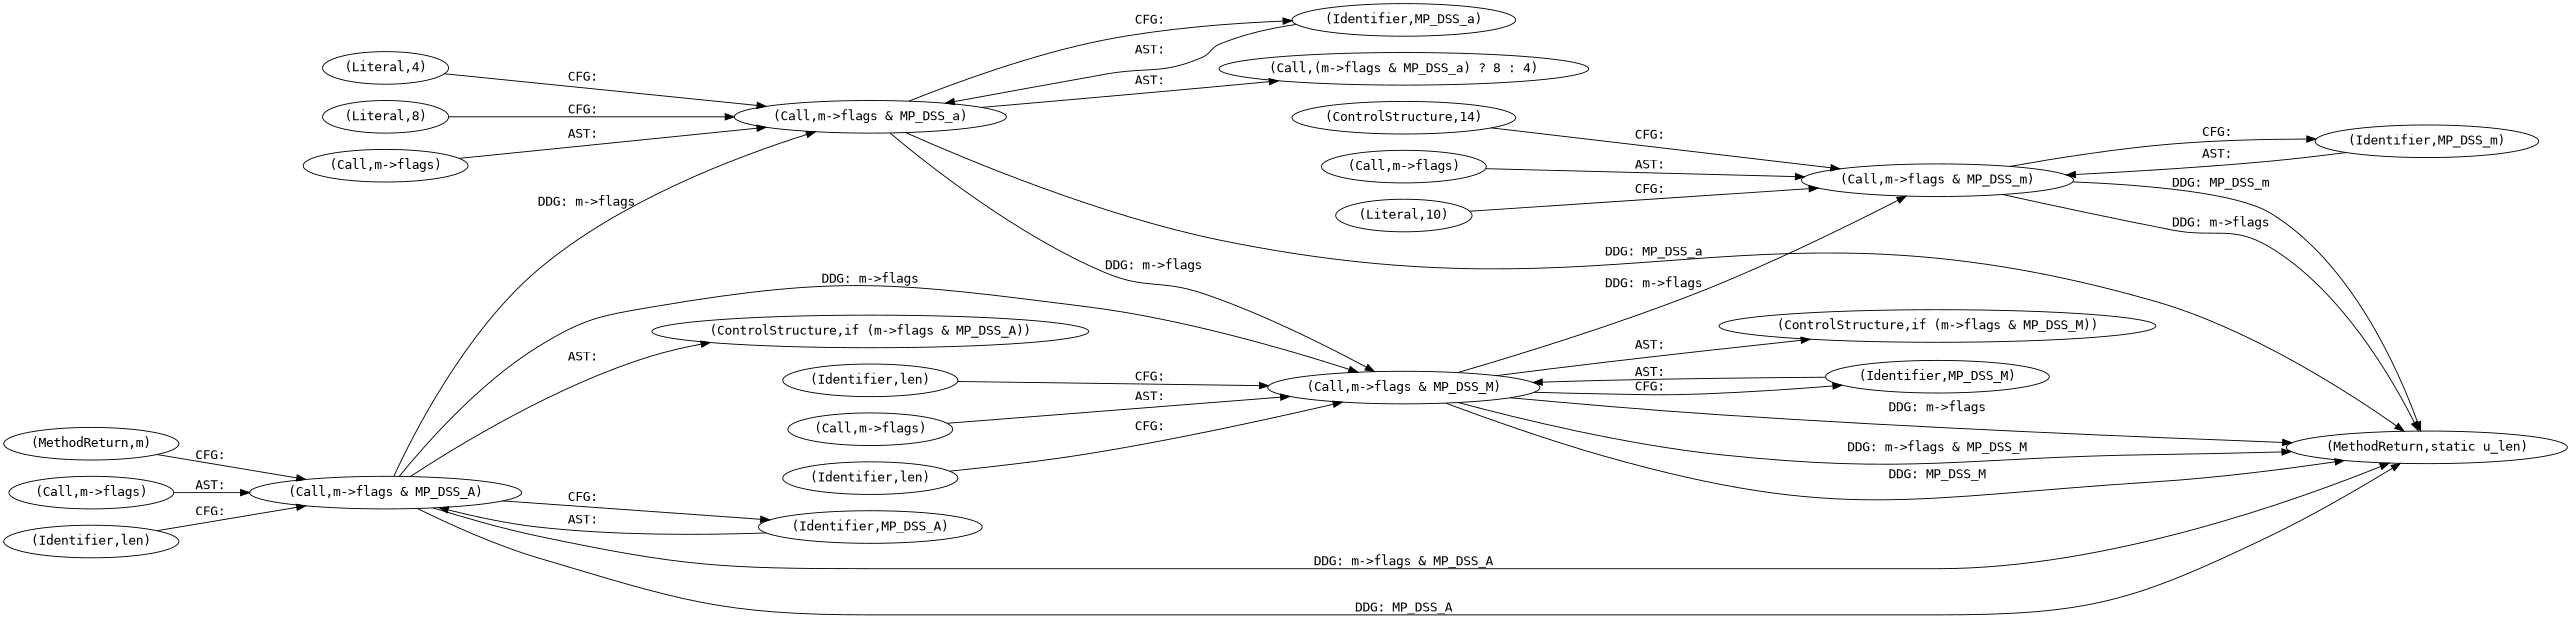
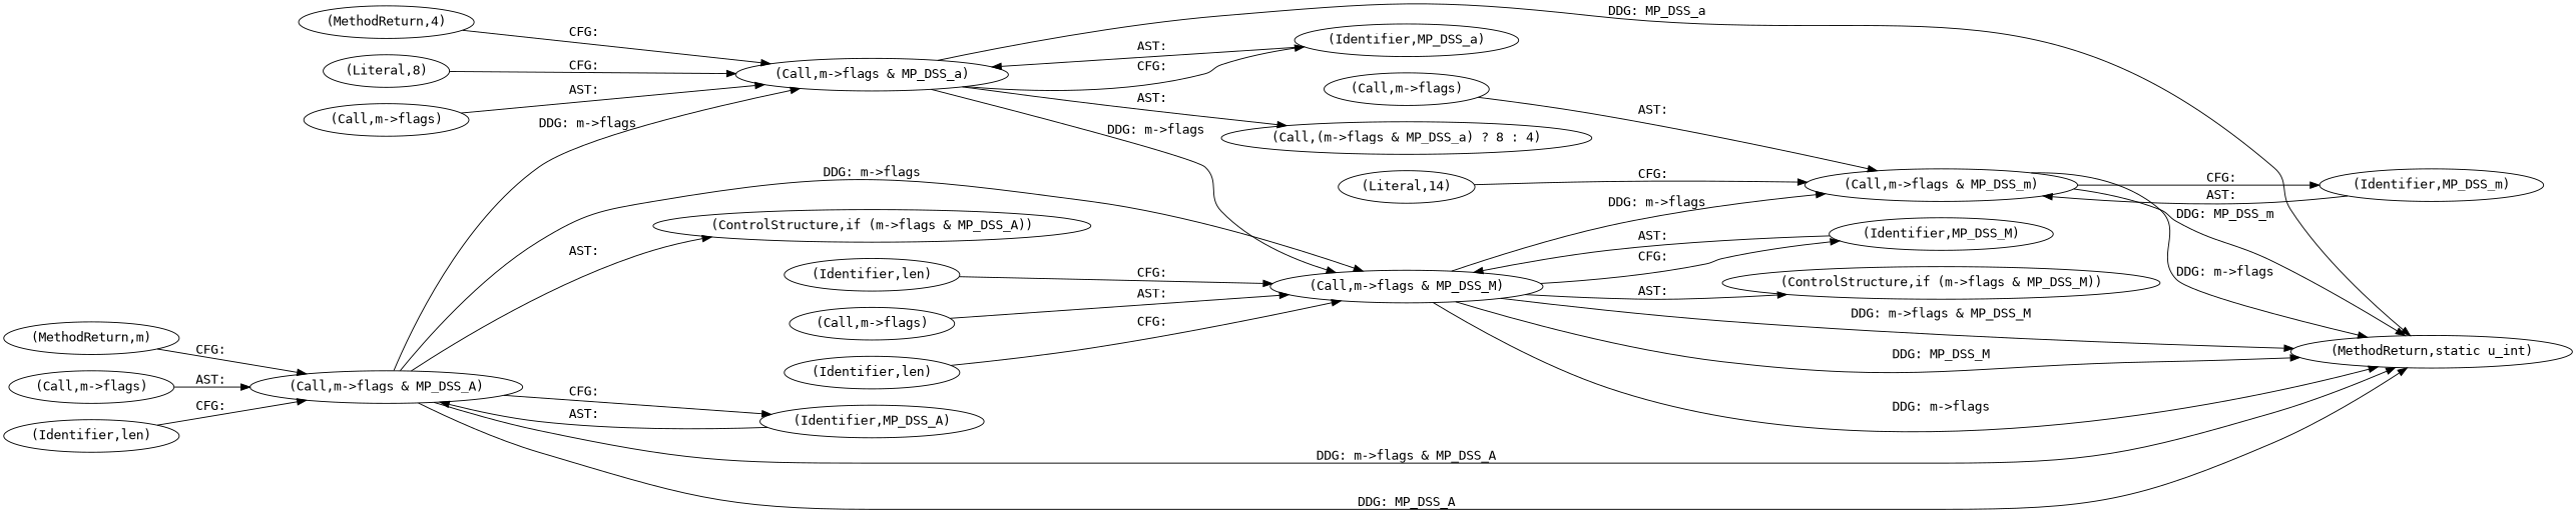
  digraph {
    fontname="DejaVu Sans Mono"
    rankdir=LR
    node [fontname="DejaVu Sans Mono"]
    edge [fontname="DejaVu Sans Mono"]
    n1 [label="(Call,m->flags & MP_DSS_M)"]
    n2 [label="(Call,m->flags & MP_DSS_m)"]
-   n3 [label="(MethodReturn,static u_len)"]
+   n3 [label="(MethodReturn,static u_int)"]
    n4 [label="(ControlStructure,if (m->flags & MP_DSS_M))"]
    n5 [label="(Identifier,MP_DSS_M)"]
    n6 [label="(Identifier,MP_DSS_m)"]
    n7 [label="(Call,m->flags & MP_DSS_A)"]
    n8 [label="(Call,m->flags & MP_DSS_a)"]
    n9 [label="(ControlStructure,if (m->flags & MP_DSS_A))"]
    n10 [label="(Identifier,MP_DSS_A)"]
    n11 [label="(Call,(m->flags & MP_DSS_a) ? 8 : 4)"]
    n12 [label="(Identifier,MP_DSS_a)"]
    n13 [label="(MethodReturn,m)"]
    n14 [label="(Identifier,len)"]
-   n15 [label="(ControlStructure,14)"]
+   n15 [label="(Literal,14)"]
    n16 [label="(Call,m->flags)"]
    n17 [label="(Identifier,len)"]
-   n18 [label="(Literal,4)"]
+   n18 [label="(MethodReturn,4)"]
    n19 [label="(Literal,8)"]
    n20 [label="(Call,m->flags)"]
    n21 [label="(Call,m->flags)"]
    n22 [label="(Call,m->flags)"]
-   n23 [label="(Literal,10)"]
    n24 [label="(Identifier,len)"]
    n1 -> n2 [label="DDG: m->flags"]
    n1 -> n3 [label="DDG: m->flags"]
    n1 -> n3 [label="DDG: m->flags & MP_DSS_M"]
    n1 -> n3 [label="DDG: MP_DSS_M"]
    n1 -> n4 [label="AST: "]
    n1 -> n5 [label="CFG: "]
    n2 -> n3 [label="DDG: MP_DSS_m"]
    n2 -> n3 [label="DDG: m->flags"]
    n2 -> n6 [label="CFG: "]
    n5 -> n1 [label="AST: "]
    n6 -> n2 [label="AST: "]
    n7 -> n1 [label="DDG: m->flags"]
    n7 -> n3 [label="DDG: m->flags & MP_DSS_A"]
    n7 -> n3 [label="DDG: MP_DSS_A"]
    n7 -> n8 [label="DDG: m->flags"]
    n7 -> n9 [label="AST: "]
    n7 -> n10 [label="CFG: "]
    n8 -> n1 [label="DDG: m->flags"]
    n8 -> n3 [label="DDG: MP_DSS_a"]
    n8 -> n11 [label="AST: "]
    n8 -> n12 [label="CFG: "]
    n10 -> n7 [label="AST: "]
    n12 -> n8 [label="AST: "]
    n13 -> n7 [label="CFG: "]
    n14 -> n1 [label="CFG: "]
    n15 -> n2 [label="CFG: "]
    n16 -> n1 [label="AST: "]
    n17 -> n1 [label="CFG: "]
    n18 -> n8 [label="CFG: "]
    n19 -> n8 [label="CFG: "]
    n20 -> n7 [label="AST: "]
    n21 -> n8 [label="AST: "]
    n22 -> n2 [label="AST: "]
-   n23 -> n2 [label="CFG: "]
    n24 -> n7 [label="CFG: "]
  }
